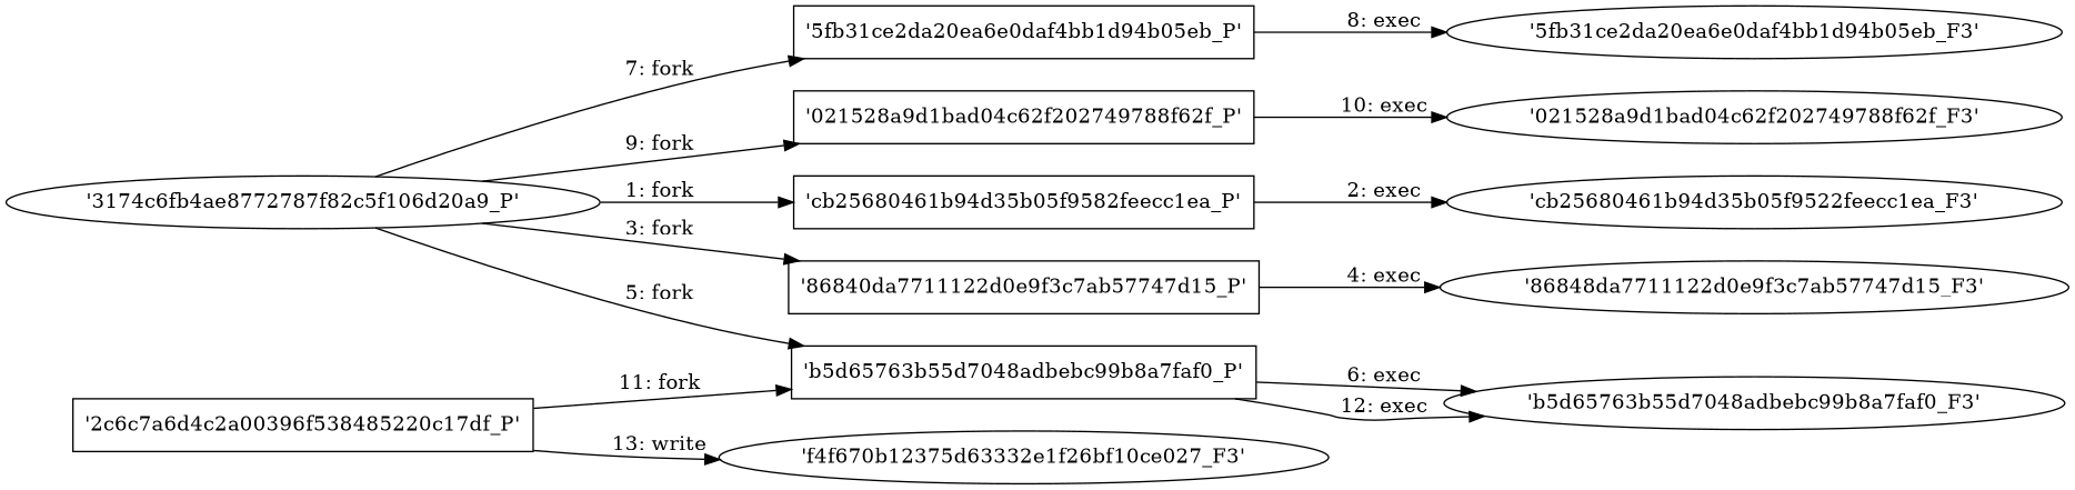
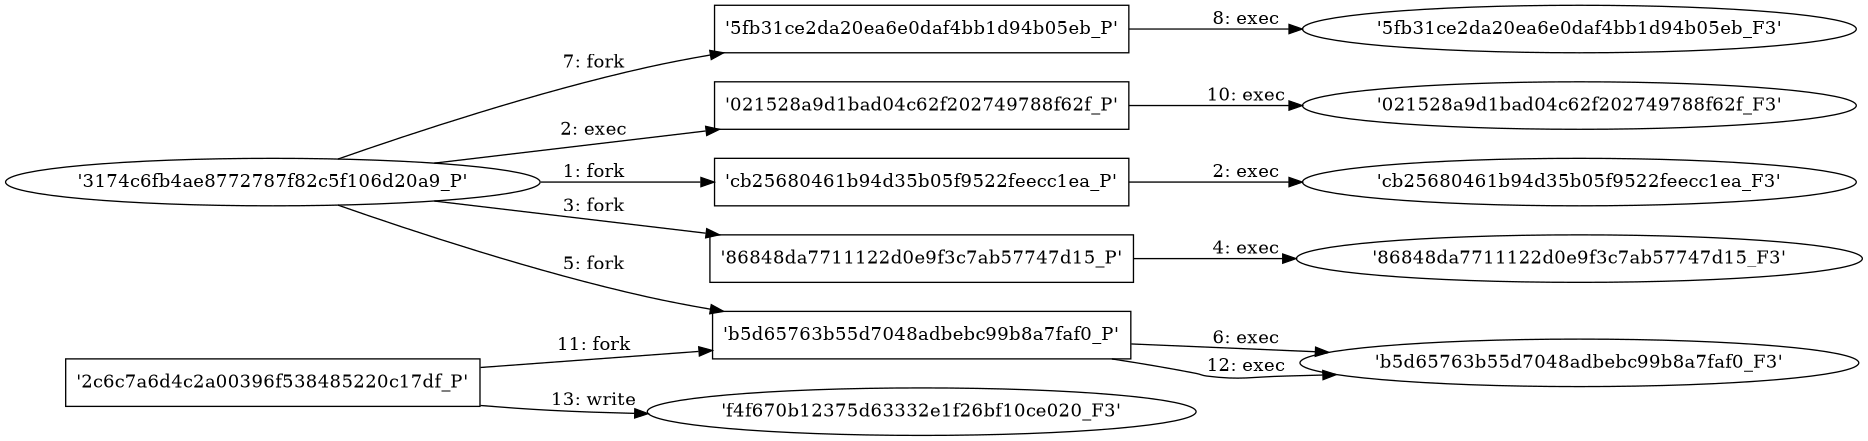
  digraph {
    engine=neato
    fixedsize=false
    fontsize=10
    nodesep=0.3
    rankdir=LR
    ranksep=0
    splines=true
    node [node_type=Process shape=ellipse]
    "'3174c6fb4ae8772787f82c5f106d20a9_P'"
-   "'cb25680461b94d35b05f9522feecc1ea_P'" [shape=box label="'cb25680461b94d35b05f9582feecc1ea_P'"]
-   "'86848da7711122d0e9f3c7ab57747d15_P'" [shape=box label="'86840da7711122d0e9f3c7ab57747d15_P'"]
+   "'cb25680461b94d35b05f9522feecc1ea_P'" [shape=box]
+   "'86848da7711122d0e9f3c7ab57747d15_P'" [shape=box]
    "'b5d65763b55d7048adbebc99b8a7faf0_P'" [shape=box]
    "'5fb31ce2da20ea6e0daf4bb1d94b05eb_P'" [shape=box]
    "'021528a9d1bad04c62f202749788f62f_P'" [shape=box]
    "'cb25680461b94d35b05f9522feecc1ea_F3'" [node_type=File]
    "'86848da7711122d0e9f3c7ab57747d15_F3'" [node_type=File]
    "'b5d65763b55d7048adbebc99b8a7faf0_F3'" [node_type=File]
    "'5fb31ce2da20ea6e0daf4bb1d94b05eb_F3'" [node_type=File]
    "'021528a9d1bad04c62f202749788f62f_F3'" [node_type=File]
    "'2c6c7a6d4c2a00396f538485220c17df_P'" [shape=box]
-   "'f4f670b12375d63332e1f26bf10ce020_F3'" [node_type=file label="'f4f670b12375d63332e1f26bf10ce027_F3'"]
+   "'f4f670b12375d63332e1f26bf10ce020_F3'" [node_type=file]
    "'3174c6fb4ae8772787f82c5f106d20a9_P'" -> "'cb25680461b94d35b05f9522feecc1ea_P'" [label="1: fork"]
    "'3174c6fb4ae8772787f82c5f106d20a9_P'" -> "'86848da7711122d0e9f3c7ab57747d15_P'" [label="3: fork"]
    "'3174c6fb4ae8772787f82c5f106d20a9_P'" -> "'b5d65763b55d7048adbebc99b8a7faf0_P'" [label="5: fork"]
    "'3174c6fb4ae8772787f82c5f106d20a9_P'" -> "'5fb31ce2da20ea6e0daf4bb1d94b05eb_P'" [label="7: fork"]
-   "'3174c6fb4ae8772787f82c5f106d20a9_P'" -> "'021528a9d1bad04c62f202749788f62f_P'" [label="9: fork"]
+   "'3174c6fb4ae8772787f82c5f106d20a9_P'" -> "'021528a9d1bad04c62f202749788f62f_P'" [label="2: exec"]
    "'cb25680461b94d35b05f9522feecc1ea_P'" -> "'cb25680461b94d35b05f9522feecc1ea_F3'" [label="2: exec"]
    "'86848da7711122d0e9f3c7ab57747d15_P'" -> "'86848da7711122d0e9f3c7ab57747d15_F3'" [label="4: exec"]
    "'b5d65763b55d7048adbebc99b8a7faf0_P'" -> "'b5d65763b55d7048adbebc99b8a7faf0_F3'" [label="6: exec"]
    "'b5d65763b55d7048adbebc99b8a7faf0_P'" -> "'b5d65763b55d7048adbebc99b8a7faf0_F3'" [label="12: exec"]
    "'5fb31ce2da20ea6e0daf4bb1d94b05eb_P'" -> "'5fb31ce2da20ea6e0daf4bb1d94b05eb_F3'" [label="8: exec"]
    "'021528a9d1bad04c62f202749788f62f_P'" -> "'021528a9d1bad04c62f202749788f62f_F3'" [label="10: exec"]
    "'2c6c7a6d4c2a00396f538485220c17df_P'" -> "'b5d65763b55d7048adbebc99b8a7faf0_P'" [label="11: fork"]
    "'2c6c7a6d4c2a00396f538485220c17df_P'" -> "'f4f670b12375d63332e1f26bf10ce020_F3'" [label="13: write"]
  }
